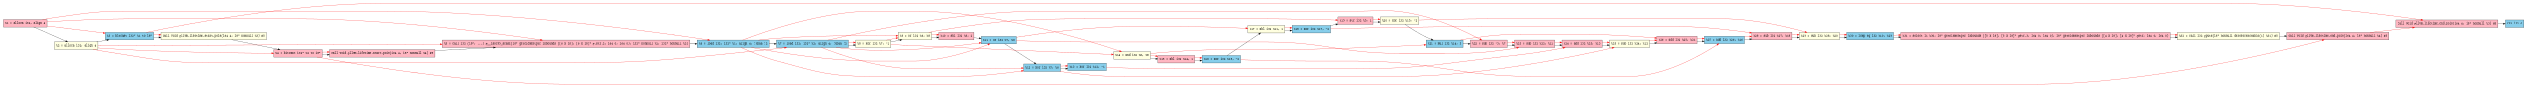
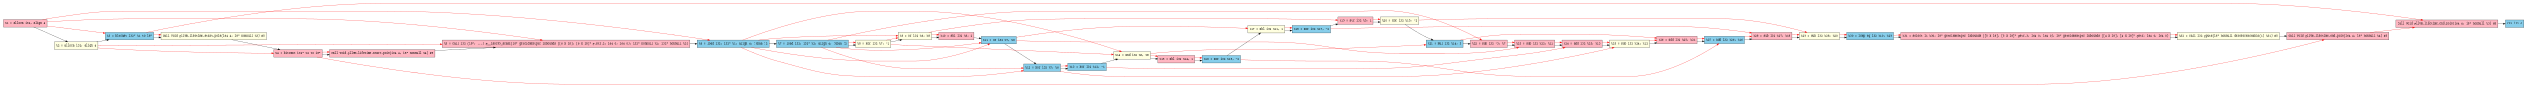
  digraph {
    fontname="Courier Prime"
    rankdir=LR
    node [fillcolor=lightpink fontname="Courier Prime" shape=record style=filled]
    edge [fontname="Courier Prime" color=red]
    n1 [label="  %1 = alloca i32, align 4"]
    n2 [fillcolor=lightyellow label="  %2 = alloca i32, align 4"]
    n3 [fillcolor=skyblue label="  %3 = bitcast i32* %1 to i8*"]
    n4 [label="  %5 = call i32 (i8*, ...) @__isoc99_scanf(i8* getelementptr inbounds ([6 x i8], [6 x i8]* @.str.2, i64 0, i64 0), i32* nonnull %1, i32* nonnull %2)"]
    n5 [fillcolor=skyblue label="  %6 = load i32, i32* %1, align 4, !tbaa !2"]
    n6 [label="  %4 = bitcast i32* %2 to i8*"]
    n7 [fillcolor=skyblue label="  %7 = load i32, i32* %2, align 4, !tbaa !2"]
    n8 [fillcolor=lightyellow label="  call void @llvm.lifetime.start.p0i8(i64 4, i8* nonnull %3) #5"]
    n9 [label="  call void @llvm.lifetime.end.p0i8(i64 4, i8* nonnull %3) #5"]
    n10 [fillcolor=lightyellow label="  %9 = or i32 %6, %8"]
    n11 [fillcolor=skyblue label="  %11 = or i32 %7, %6"]
    n12 [fillcolor=skyblue label="  %12 = xor i32 %7, %6"]
    n13 [fillcolor=lightyellow label="  %14 = and i32 %6, %8"]
    n14 [label="  call void @llvm.lifetime.start.p0i8(i64 4, i8* nonnull %4) #5"]
    n15 [label="  call void @llvm.lifetime.end.p0i8(i64 4, i8* nonnull %4) #5"]
    n16 [fillcolor=lightyellow label="  %8 = xor i32 %7, -1"]
    n17 [label="  %22 = sub i32 -3, %7"]
    n18 [fillcolor=skyblue label="  ret i32 0"]
    n19 [label="  %10 = shl i32 %9, 2"]
    n20 [label="%19 = str i32 %9, 1"]
    n21 [fillcolor=lightyellow label="  %17 = shl i32 %11, 1"]
    n22 [label="  %23 = sub i32 %22, %11"]
    n23 [fillcolor=skyblue label="  %13 = xor i32 %12, -1"]
    n24 [fillcolor=lightyellow label="  %25 = sub i32 %24, %12"]
    n25 [label="  %15 = shl i32 %14, 1"]
    n26 [fillcolor=skyblue label="  %21 = mul i32 %14, 3"]
    n27 [fillcolor=lightyellow label="  %20 = xor i32 %19, -2"]
    n28 [fillcolor=skyblue label="  %30 = icmp eq i32 %10, %29"]
    n29 [label="  %31 = select i1 %30, i8* getelementptr inbounds ([5 x i8], [5 x i8]* @str.3, i64 0, i64 0), i8* getelementptr inbounds ([4 x i8], [4 x i8]* @str, i64 0, i64 0)"]
    n30 [fillcolor=skyblue label="  %18 = xor i32 %17, -2"]
    n31 [label="  %24 = add i32 %23, %13"]
    n32 [label="  %26 = add i32 %25, %21"]
    n33 [fillcolor=skyblue label="  %16 = xor i32 %15, -2"]
    n34 [fillcolor=skyblue label="  %27 = add i32 %26, %16"]
    n35 [label="  %28 = sub i32 %27, %18"]
    n36 [fillcolor=lightyellow label="  %29 = sub i32 %28, %20"]
    n37 [fillcolor=lightyellow label="  %32 = call i32 @puts(i8* nonnull dereferenceable(1) %31) #5"]
    n1 -> n2 [color=""]
    n1 -> n3
    n1 -> n4
    n1 -> n5
    n2 -> n3 [color=""]
    n2 -> n4
    n2 -> n6
-   n2 -> n7
    n3 -> n8 [color=""]
    n3 -> n8
    n3 -> n9
    n4 -> n5 [color=""]
    n5 -> n7 [color=""]
    n5 -> n10
    n5 -> n11
    n5 -> n12
    n5 -> n13
    n6 -> n14 [color=""]
    n6 -> n14
    n6 -> n15
    n7 -> n11
    n7 -> n12
    n7 -> n16 [color=""]
    n7 -> n16
    n7 -> n17
    n8 -> n6 [color=""]
    n9 -> n18 [color=""]
    n10 -> n19 [color=""]
    n10 -> n19
    n10 -> n20
    n11 -> n12 [color=""]
    n11 -> n21
    n11 -> n22
    n12 -> n23 [color=""]
    n12 -> n23
    n12 -> n24
    n13 -> n25 [color=""]
    n13 -> n25
    n13 -> n26
    n14 -> n4 [color=""]
    n15 -> n9
    n16 -> n10 [color=""]
    n16 -> n10
    n16 -> n13
    n17 -> n22 [color=""]
    n17 -> n22
    n19 -> n11 [color=""]
    n20 -> n27 [color=""]
    n20 -> n27
    n21 -> n30 [color=""]
    n21 -> n30
    n22 -> n31 [color=""]
    n22 -> n31
+   n23 -> n13 [color=""]
    n23 -> n31
    n24 -> n32 [color=""]
    n24 -> n32
    n25 -> n33 [color=""]
    n25 -> n33
    n26 -> n17 [color=""]
    n26 -> n32
    n27 -> n26 [color=""]
    n27 -> n36
    n28 -> n29 [color=""]
    n28 -> n29
    n29 -> n37 [color=""]
    n29 -> n37
    n30 -> n20 [color=""]
    n30 -> n35
    n31 -> n24 [color=""]
    n31 -> n24
    n32 -> n34 [color=""]
    n32 -> n34
    n33 -> n21 [color=""]
    n33 -> n34
    n34 -> n35 [color=""]
    n34 -> n35
    n35 -> n36 [color=""]
    n35 -> n36
    n36 -> n28 [color=""]
    n36 -> n28
    n37 -> n15 [color=""]
  }
